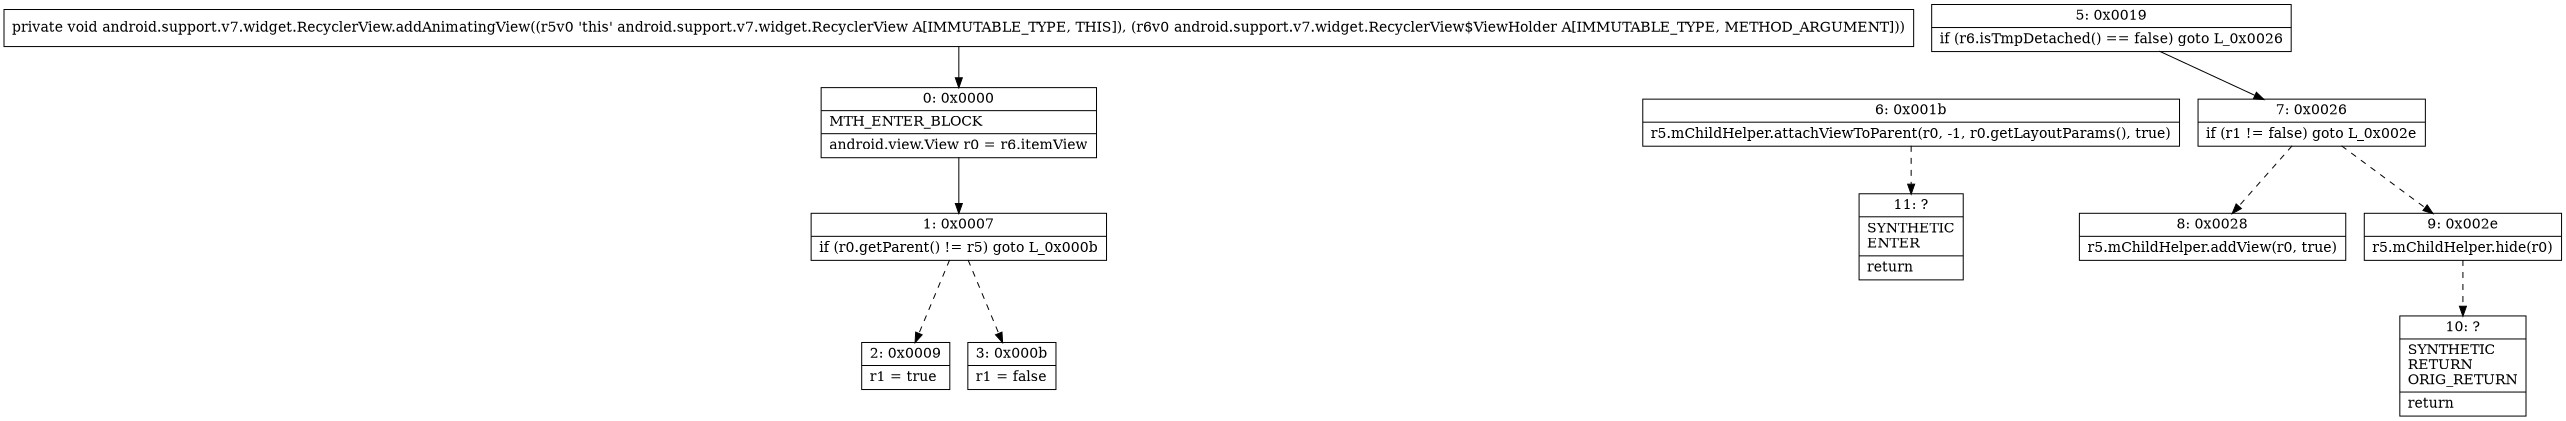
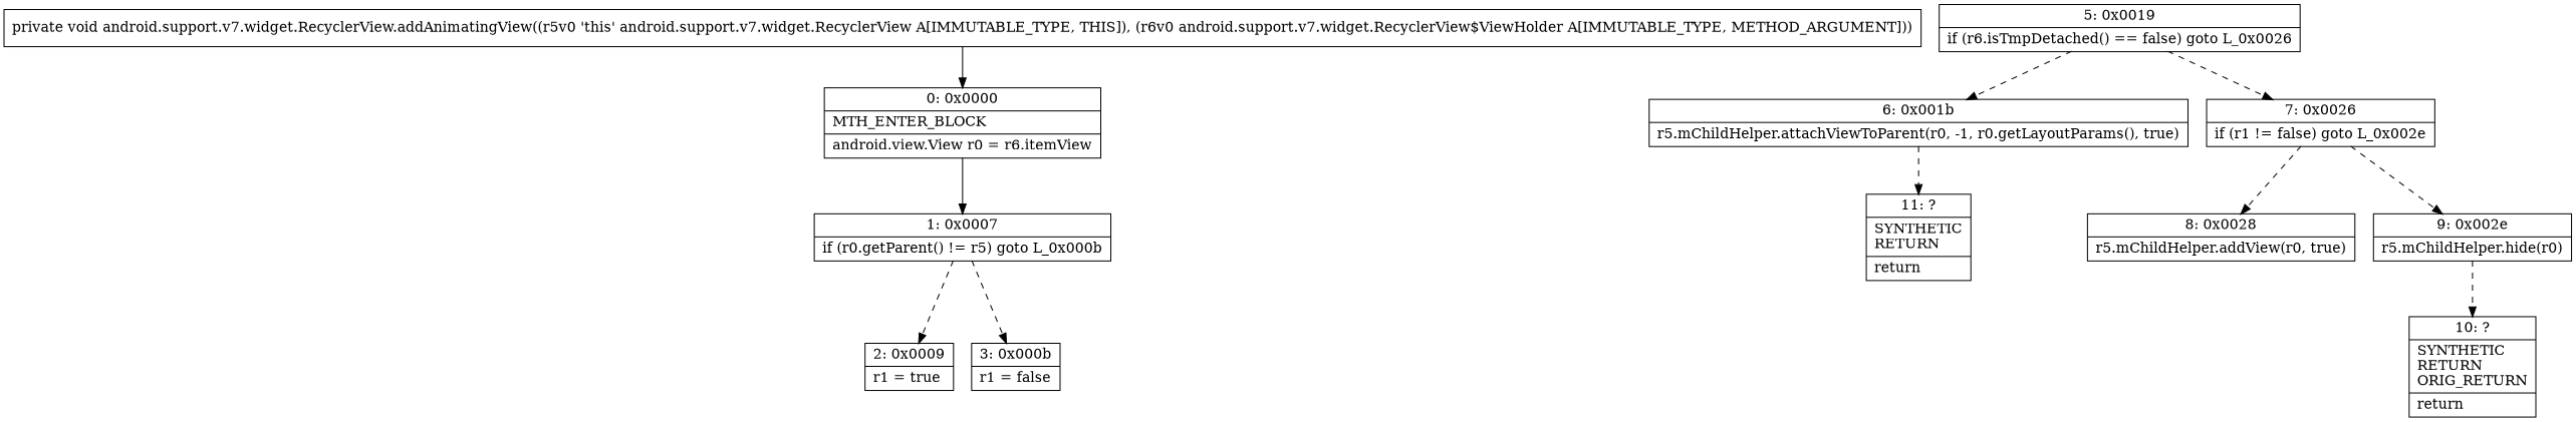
  digraph {
    node [shape=record]
    edge [style=dashed]
    n1 [label="{0\:\ 0x0000|MTH_ENTER_BLOCK\l|android.view.View r0 = r6.itemView\l}"]
    n2 [label="{1\:\ 0x0007|if (r0.getParent() != r5) goto L_0x000b\l}"]
    n3 [label="{2\:\ 0x0009|r1 = true\l}"]
    n4 [label="{3\:\ 0x000b|r1 = false\l}"]
    n5 [label="{5\:\ 0x0019|if (r6.isTmpDetached() == false) goto L_0x0026\l}"]
    n6 [label="{6\:\ 0x001b|r5.mChildHelper.attachViewToParent(r0, \-1, r0.getLayoutParams(), true)\l}"]
    n7 [label="{7\:\ 0x0026|if (r1 != false) goto L_0x002e\l}"]
-   n8 [label="{11\:\ ?|SYNTHETIC\lENTER\l|return\l}"]
+   n8 [label="{11\:\ ?|SYNTHETIC\lRETURN\l|return\l}"]
    n9 [label="{8\:\ 0x0028|r5.mChildHelper.addView(r0, true)\l}"]
    n10 [label="{9\:\ 0x002e|r5.mChildHelper.hide(r0)\l}"]
    n11 [label="{10\:\ ?|SYNTHETIC\lRETURN\lORIG_RETURN\l|return\l}"]
    n12 [label="{private void android.support.v7.widget.RecyclerView.addAnimatingView((r5v0 'this' android.support.v7.widget.RecyclerView A[IMMUTABLE_TYPE, THIS]), (r6v0 android.support.v7.widget.RecyclerView$ViewHolder A[IMMUTABLE_TYPE, METHOD_ARGUMENT])) }"]
    n1 -> n2 [style=""]
    n2 -> n3
    n2 -> n4
-   n5 -> n7 [style=""]
+   n5 -> n6
+   n5 -> n7
    n6 -> n8
    n7 -> n9
    n7 -> n10
    n10 -> n11
    n12 -> n1 [style=""]
  }
